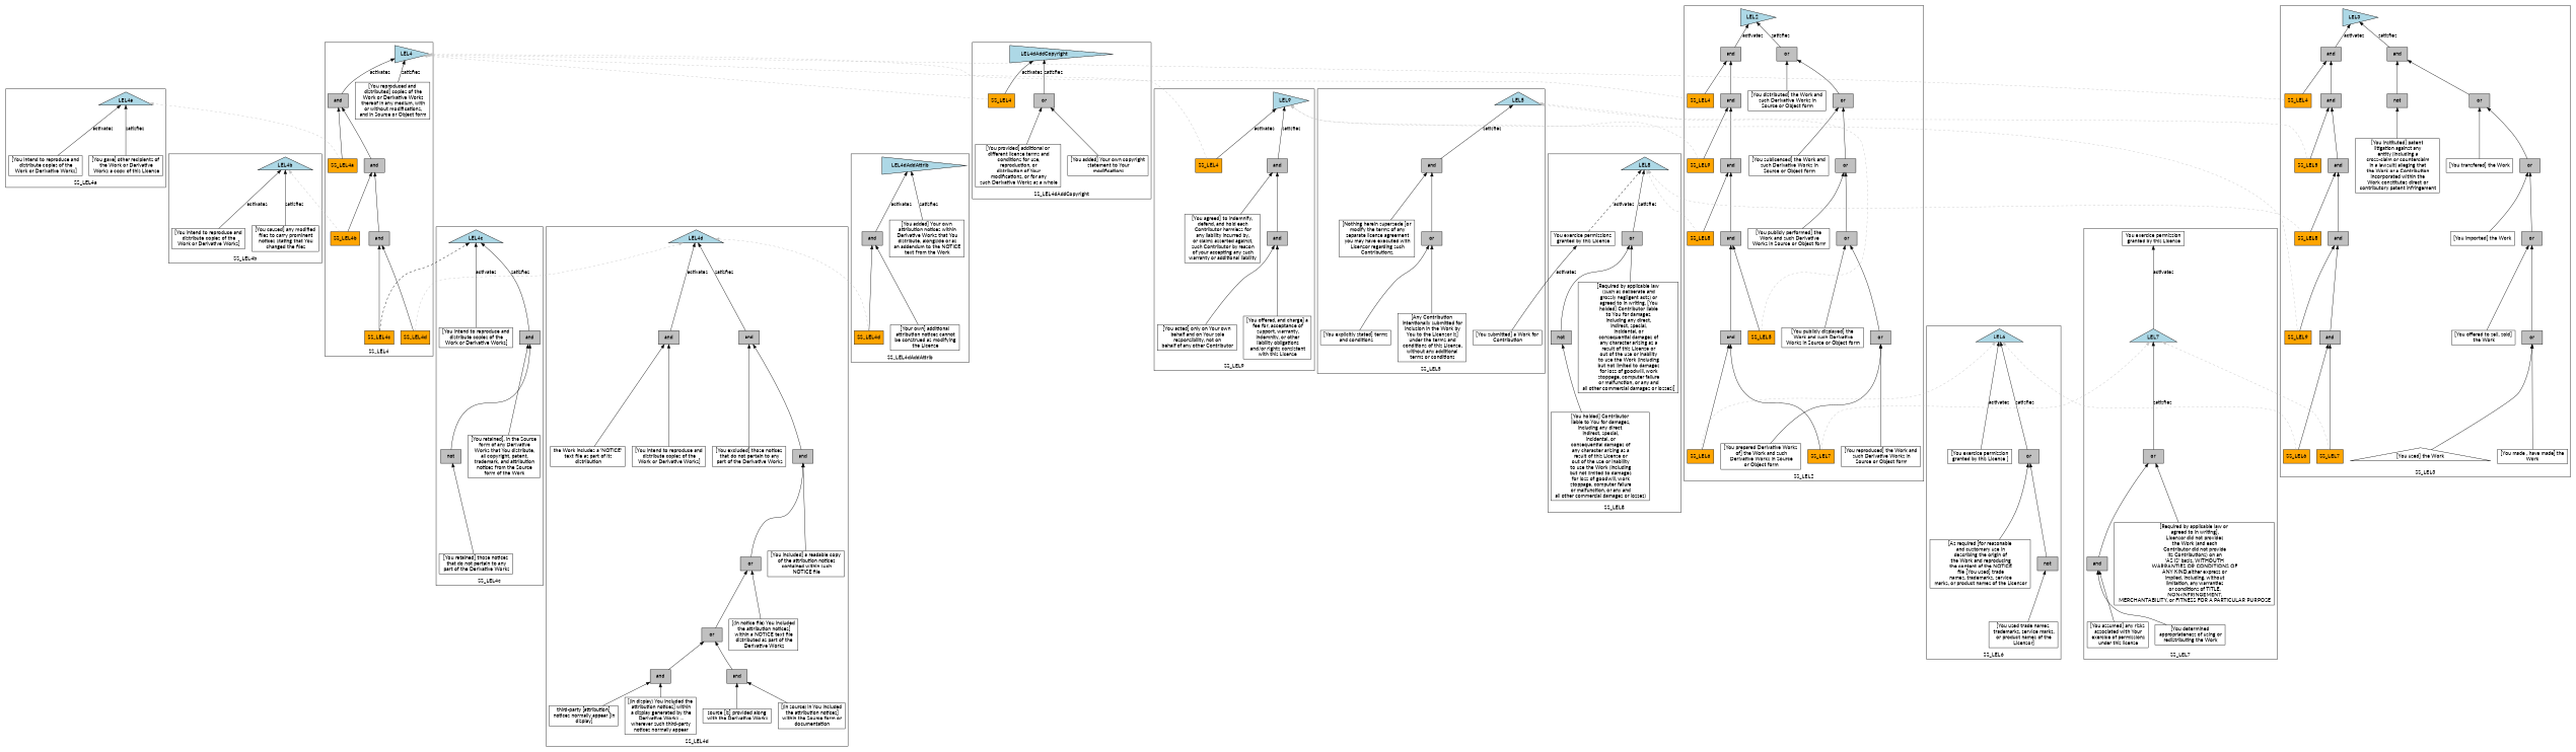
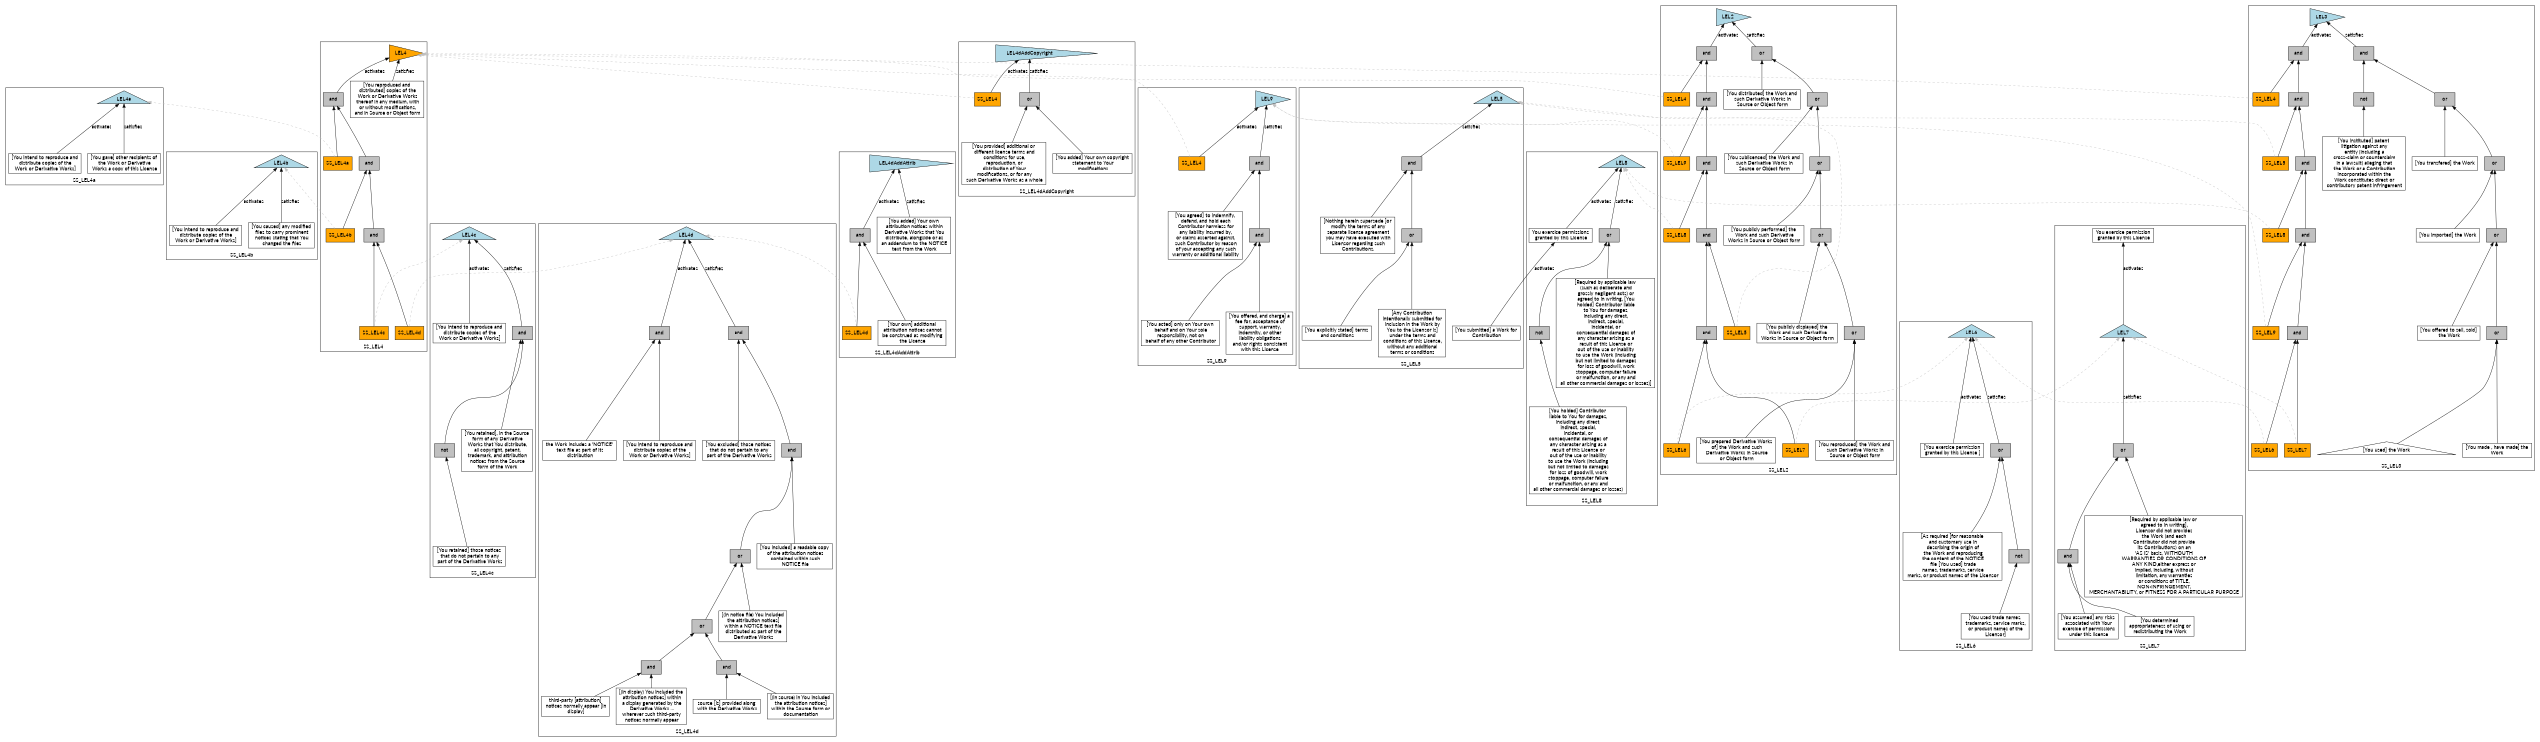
  digraph {
    compound=true
    fontname=Lato
    rankdir=BT
    ranksep=0.5
    node [fontname=Lato shape=box style=filled]
    edge [fontname=Lato]
-   n1 [fillcolor=lightblue label=LEL4 orientation=270 shape=triangle]
+   n1 [fillcolor=orange label=LEL4 orientation=270 shape=triangle]
    n2 [label="[You reproduced and\n distributed] copies of the\n Work or Derivative Works\n thereof in any medium, with\n or without modifications,\n and in Source or Object form" style=""]
    n3 [fillcolor=grey label=and]
    n4 [fillcolor=orange label=SS_LEL4a]
    n5 [fillcolor=grey label=and]
    n6 [fillcolor=orange label=SS_LEL4b]
    n7 [fillcolor=grey label=and]
    n8 [fillcolor=orange label=SS_LEL4c]
    n9 [fillcolor=orange label=SS_LEL4d]
    n10 [fillcolor=lightblue label=LEL4a orientation=0 shape=triangle]
    n11 [label="[You gave] other recipients of\n the Work or Derivative\n Works a copy of this License" style=""]
    n12 [label="[You intend to reproduce and\n distribute copies of the\n Work or Derivative Works]" style=""]
    n13 [fillcolor=lightblue label=LEL4b orientation=0 shape=triangle]
    n14 [label="[You caused] any modified\n files to carry prominent\n notices stating that You\n changed the files" style=""]
    n15 [label="[You intend to reproduce and\n distribute copies of the\n Work or Derivative Works]" style=""]
    n16 [fillcolor=lightblue label=LEL4c orientation=0 shape=triangle]
    n17 [fillcolor=grey label=and]
    n18 [label="[You retained], in the Source\n form of any Derivative\n Works that You distribute,\n all copyright, patent,\n trademark, and attribution\n notices from the Source\n form of the Work" style=""]
    n19 [fillcolor=grey label=not]
    n20 [label="[You retained] those notices\n that do not pertain to any\n part of the Derivative Works" style=""]
    n21 [label="[You intend to reproduce and\n distribute copies of the\n Work or Derivative Works]" style=""]
    n22 [fillcolor=lightblue label=LEL4d orientation=0 shape=triangle]
    n23 [fillcolor=grey label=and]
    n24 [fillcolor=grey label=and]
    n25 [label="[You included] a readable copy\n of the attribution notices\n contained within such\n NOTICE file" style=""]
    n26 [fillcolor=grey label=or]
    n27 [label="[(in notice file) You included\n the attribution notices]\n within a NOTICE text file\n distributed as part of the\n Derivative Works" style=""]
    n28 [fillcolor=grey label=or]
    n29 [fillcolor=grey label=and]
    n30 [label="[(in source) in You included\n the attribution notices]\n within the Source form or\n documentation" style=""]
    n31 [label="source [is] provided along\n with the Derivative Works" style=""]
    n32 [fillcolor=grey label=and]
    n33 [label="[(in display) You included the\n attribution notices] within\n a display generated by the\n Derivative Works ...\n wherever such third-party\n notices normally appear" style=""]
    n34 [label="third-party [attribution]\n notices normally appear [in\n display]" style=""]
    n35 [label="[You excluded] those notices\n that do not pertain to any\n part of the Derivative Works" style=""]
    n36 [fillcolor=grey label=and]
    n37 [label="[You intend to reproduce and\n distribute copies of the\n Work or Derivative Works]" style=""]
    n38 [label="the Work includes a 'NOTICE'\n text file as part of its\n distribution" style=""]
    n39 [fillcolor=lightblue label=LEL4dAddAttrib orientation=270 shape=triangle]
    n40 [label="[You added] Your own\n attribution notices within\n Derivative Works that You\n distribute, alongside or as\n an addendum to the NOTICE\n text from the Work" style=""]
    n41 [fillcolor=grey label=and]
    n42 [fillcolor=orange label=SS_LEL4d]
    n43 [label="[Your own] additional\n attribution notices cannot\n be construed as modifying\n the License" style=""]
    n44 [fillcolor=lightblue label=LEL4dAddCopyright orientation=270 shape=triangle]
    n45 [fillcolor=grey label=or]
    n46 [label="[You added] Your own copyright\n statement to Your\n modifications" style=""]
    n47 [label="[You provided] additional or\n different license terms and\n conditions for use,\n reproduction, or\n distribution of Your\n modifications, or for any\n such Derivative Works as a whole" style=""]
    n48 [fillcolor=orange label=SS_LEL4]
    n49 [fillcolor=lightblue label=LEL2 orientation=270 shape=triangle]
    n50 [fillcolor=grey label=or]
    n51 [fillcolor=grey label=or]
    n52 [fillcolor=grey label=or]
    n53 [fillcolor=grey label=or]
    n54 [fillcolor=grey label=or]
    n55 [label="[You reproduced] the Work and\n such Derivative Works in\n Source or Object form" style=""]
    n56 [label="[You prepared Derivative Works\n of] the Work and such\n Derivative Works in Source\n or Object form" style=""]
    n57 [label="[You publicly displayed] the\n Work and such Derivative\n Works in Source or Object form" style=""]
    n58 [label="[You publicly performed] the\n Work and such Derivative\n Works in Source or Object form" style=""]
    n59 [label="[You sublicenced] the Work and\n such Derivative Works in\n Source or Object form" style=""]
    n60 [label="[You distributed] the Work and\n such Derivative Works in\n Source or Object form" style=""]
    n61 [fillcolor=grey label=and]
    n62 [fillcolor=orange label=SS_LEL4]
    n63 [fillcolor=grey label=and]
    n64 [fillcolor=grey label=and]
    n65 [fillcolor=grey label=and]
    n66 [fillcolor=orange label=SS_LEL5]
    n67 [fillcolor=grey label=and]
    n68 [fillcolor=orange label=SS_LEL6]
    n69 [fillcolor=orange label=SS_LEL7]
    n70 [fillcolor=orange label=SS_LEL8]
    n71 [fillcolor=orange label=SS_LEL9]
    n72 [fillcolor=lightblue label=LEL3 orientation=270 shape=triangle]
    n73 [fillcolor=grey label=and]
    n74 [fillcolor=grey label=or]
    n75 [fillcolor=grey label=or]
    n76 [fillcolor=grey label=or]
    n77 [fillcolor=grey label=or]
    n78 [label="[You made , have made] the\n Work " style=""]
    n79 [label="[You used] the Work" shape=triangle style=""]
    n80 [label="[You offered to sell, sold]\n the Work" style=""]
    n81 [label="[You imported] the Work" style=""]
    n82 [label="[You transfered] the Work" style=""]
    n83 [fillcolor=grey label=not]
    n84 [label="[You instituted] patent\n litigation against any\n entity (including a\n cross-claim or counterclaim\n in a lawsuit) alleging that\n the Work or a Contribution\n incorporated within the\n Work constitutes direct or\n contributory patent infringement" style=""]
    n85 [fillcolor=grey label=and]
    n86 [fillcolor=orange label=SS_LEL4]
    n87 [fillcolor=grey label=and]
    n88 [fillcolor=grey label=and]
    n89 [fillcolor=grey label=and]
    n90 [fillcolor=orange label=SS_LEL9]
    n91 [fillcolor=grey label=and]
    n92 [fillcolor=orange label=SS_LEL6]
    n93 [fillcolor=orange label=SS_LEL7]
    n94 [fillcolor=orange label=SS_LEL8]
    n95 [fillcolor=orange label=SS_LEL5]
    n96 [fillcolor=lightblue label=LEL5 orientation=0 shape=triangle]
    n97 [fillcolor=grey label=and]
    n98 [fillcolor=grey label=or]
    n99 [label="[Any Contribution\n intentionally submitted for\n inclusion in the Work by\n You to the Licensor is]\n under the terms and\n conditions of this License,\n without any additional\n terms or conditions" style=""]
    n100 [label="[You explicitly stated] terms\n and conditions" style=""]
    n101 [label="[Nothing herein supersede ]or\n modify the terms of any\n separate license agreement\n you may have executed with\n Licensor regarding such\n Contributions." style=""]
    n102 [label="[You submitted] a Work for\n Contribution" style=""]
    n103 [fillcolor=lightblue label=LEL6 orientation=0 shape=triangle]
    n104 [fillcolor=grey label=or]
    n105 [fillcolor=grey label=not]
    n106 [label="[You used trade names,\n trademarks, service marks,\n or product names of the\n Licensor]" style=""]
    n107 [label="[As required ]for reasonable\n and customary use in\n describing the origin of\n the Work and reproducing\n the content of the NOTICE\n file [You used] trade\n names, trademarks, service\n marks, or product names of the Licensor" style=""]
    n108 [label="[You exercice permission\n granted by this License ]" style=""]
    n109 [fillcolor=lightblue label=LEL7 orientation=0 shape=triangle]
    n110 [fillcolor=grey label=or]
    n111 [label="[Required by applicable law or\n agreed to in writing],\n Licensor did not provides\n the Work (and each\n Contributor did not provide\n its Contributions) on an\n 'AS IS' basis, WITHOUTH\n WARRANTIES OR CONDITIONS OF\n ANY KIND,either express or\n implied, including, without\n limitation, any warranties\n or conditions of TITLE,\n NON-INFRINGEMENT,\n MERCHANTABILITY, or FITNESS FOR A PARTICULAR PURPOSE" style=""]
    n112 [fillcolor=grey label=and]
    n113 [label="[You determined\n appropriateness of using or\n redistributing the Work" style=""]
    n114 [label="[You assumed] any risks\n associated with Your\n exercice of permissions\n under this license" style=""]
    n115 [label="You exercice permission\n granted by this License" style=""]
    n116 [fillcolor=lightblue label=LEL8 orientation=0 shape=triangle]
    n117 [fillcolor=grey label=or]
    n118 [label="[Required by applicable law\n (such as deliberate and\n grossly negligent acts) or\n agreed to in writing, [You\n holded] Contributor liable\n to You for damages,\n including any direct,\n indirect, special,\n incidental, or\n consequential damages of\n any character arising as a\n result of this License or\n out of the use or inability\n to use the Work (including\n but not limited to damages\n for loss of goodwill, work\n stoppage, computer failure\n or malfunction, or any and\n all other commercial damages or losses)]" style=""]
    n119 [fillcolor=grey label=not]
    n120 [label="[You holded] Contributor\n liable to You for damages,\n including any direct,\n indirect, special,\n incidental, or\n consequential damages of\n any character arising as a\n result of this License or\n out of the use or inability\n to use the Work (including\n but not limited to damages\n for loss of goodwill, work\n stoppage, computer failure\n or malfunction, or any and\n all other commercial damages or losses)" style=""]
    n121 [label="You exercice permissions\n granted by this License" style=""]
    n122 [fillcolor=lightblue label=LEL9 orientation=270 shape=triangle]
    n123 [fillcolor=grey label=and]
    n124 [fillcolor=grey label=and]
    n125 [label="[You offered, and charge] a\n fee for, acceptance of\n support, warranty,\n indemnity, or other\n liability obligations\n and/or rights consistent\n with this License" style=""]
    n126 [label="[You acted] only on Your own\n behalf and on Your sole\n responsibility, not on\n behalf of any other Contributor" style=""]
    n127 [label="[You agreed] to indemnify,\n defend, and hold each\n Contributor harmless for\n any liability incurred by,\n or claims asserted against,\n such Contributor by reason\n of your accepting any such\n warranty or additional liability" style=""]
    n128 [fillcolor=orange label=SS_LEL4]
    subgraph cluster_1 {
      label=SS_LEL4
      n1
      n2
      n3
      n4
      n5
      n6
      n7
      n8
      n9
    }
    subgraph cluster_2 {
      label=SS_LEL4a
      n10
      n11
      n12
    }
    subgraph cluster_3 {
      label=SS_LEL4b
      n13
      n14
      n15
    }
    subgraph cluster_4 {
      label=SS_LEL4c
      n16
      n17
      n18
      n19
      n20
      n21
    }
    subgraph cluster_5 {
      label=SS_LEL4d
      n22
      n23
      n24
      n25
      n26
      n27
      n28
      n29
      n30
      n31
      n32
      n33
      n34
      n35
      n36
      n37
      n38
    }
    subgraph cluster_6 {
      label=SS_LEL4dAddAttrib
      n39
      n40
      n41
      n42
      n43
    }
    subgraph cluster_7 {
      label=SS_LEL4dAddCopyright
      n44
      n45
      n46
      n47
      n48
    }
    subgraph cluster_8 {
      label=SS_LEL2
      n49
      n50
      n51
      n52
      n53
      n54
      n55
      n56
      n57
      n58
      n59
      n60
      n61
      n62
      n63
      n64
      n65
      n66
      n67
      n68
      n69
      n70
      n71
    }
    subgraph cluster_9 {
      label=SS_LEL3
      n72
      n73
      n74
      n75
      n76
      n77
      n78
      n79
      n80
      n81
      n82
      n83
      n84
      n85
      n86
      n87
      n88
      n89
      n90
      n91
      n92
      n93
      n94
      n95
    }
    subgraph cluster_10 {
      label=SS_LEL5
      n96
      n97
      n98
      n99
      n100
      n101
      n102
    }
    subgraph cluster_11 {
      label=SS_LEL6
      n103
      n104
      n105
      n106
      n107
      n108
    }
    subgraph cluster_12 {
      label=SS_LEL7
      n109
      n110
      n111
      n112
      n113
      n114
      n115
    }
    subgraph cluster_13 {
      label=SS_LEL8
      n116
      n117
      n118
      n119
      n120
      n121
    }
    subgraph cluster_14 {
      label=SS_LEL9
      n122
      n123
      n124
      n125
      n126
      n127
      n128
    }
    n2 -> n1 [label=satisfies]
    n3 -> n1 [label=activates]
    n4 -> n3
    n4 -> n10 [color=grey style=dashed]
    n5 -> n3
    n6 -> n5
    n6 -> n13 [color=grey style=dashed]
    n7 -> n5
    n8 -> n7
-   n8 -> n16 [color=black style=dashed]
+   n8 -> n16 [color=grey style=dashed]
    n9 -> n7
    n9 -> n22 [color=grey style=dashed]
    n11 -> n10 [label=satisfies]
    n12 -> n10 [label=activates]
    n14 -> n13 [label=satisfies]
    n15 -> n13 [label=activates]
    n17 -> n16 [label=satisfies]
    n18 -> n17
    n19 -> n17
    n20 -> n19
    n21 -> n16 [label=activates]
    n23 -> n22 [label=satisfies]
    n24 -> n23
    n25 -> n24
    n26 -> n24
    n27 -> n26
    n28 -> n26
    n29 -> n28
    n30 -> n29
    n31 -> n29
    n32 -> n28
    n33 -> n32
    n34 -> n32
    n35 -> n23
    n36 -> n22 [label=activates]
    n37 -> n36
    n38 -> n36
    n40 -> n39 [label=satisfies]
    n41 -> n39 [label=activates]
    n42 -> n22 [color=grey style=dashed]
    n42 -> n41
    n43 -> n41
    n45 -> n44 [label=satisfies]
    n46 -> n45
    n47 -> n45
    n48 -> n1 [color=grey style=dashed]
    n48 -> n44 [label=activates]
    n50 -> n49 [label=satisfies]
    n51 -> n50
    n52 -> n51
    n53 -> n52
    n54 -> n53
    n55 -> n54
    n56 -> n54
    n57 -> n53
    n58 -> n52
    n59 -> n51
    n60 -> n50
    n61 -> n49 [label=activates]
    n62 -> n1 [color=grey style=dashed]
    n62 -> n61
    n63 -> n61
    n64 -> n63
    n65 -> n64
    n66 -> n65
    n66 -> n96 [color=grey style=dashed]
    n67 -> n65
    n68 -> n67
    n68 -> n103 [color=grey style=dashed]
    n69 -> n67
    n69 -> n109 [color=grey style=dashed]
    n70 -> n64
    n70 -> n116 [color=grey style=dashed]
    n71 -> n63
    n71 -> n122 [color=grey style=dashed]
    n73 -> n72 [label=satisfies]
    n74 -> n73
    n75 -> n74
    n76 -> n75
    n77 -> n76
    n78 -> n77
    n79 -> n77
    n80 -> n76
    n81 -> n75
    n82 -> n74
    n83 -> n73
    n84 -> n83
    n85 -> n72 [label=activates]
    n86 -> n1 [color=grey style=dashed]
    n86 -> n85
    n87 -> n85
    n88 -> n87
    n89 -> n88
    n90 -> n89
    n90 -> n122 [color=grey style=dashed]
    n91 -> n89
    n92 -> n91
    n92 -> n103 [color=grey style=dashed]
    n93 -> n91
    n93 -> n109 [color=grey style=dashed]
    n94 -> n88
    n94 -> n116 [color=grey style=dashed]
    n95 -> n87
    n95 -> n96 [color=grey style=dashed]
    n97 -> n96 [label=satisfies]
    n98 -> n97
    n99 -> n98
    n100 -> n98
    n101 -> n97
    n102 -> n121 [label=activates]
    n104 -> n103 [label=satisfies]
    n105 -> n104
    n106 -> n105
    n107 -> n104
    n108 -> n103 [label=activates]
    n109 -> n115 [label=activates]
    n110 -> n109 [label=satisfies]
    n111 -> n110
    n112 -> n110
    n113 -> n112
    n114 -> n112
    n117 -> n116 [label=satisfies]
    n118 -> n117
    n119 -> n117
    n120 -> n119
-   n121 -> n116 [label=activates style=dashed]
+   n121 -> n116 [label=activates]
    n123 -> n122 [label=satisfies]
    n124 -> n123
    n125 -> n124
    n126 -> n124
    n127 -> n123
    n128 -> n1 [color=grey style=dashed]
    n128 -> n122 [label=activates]
  }
